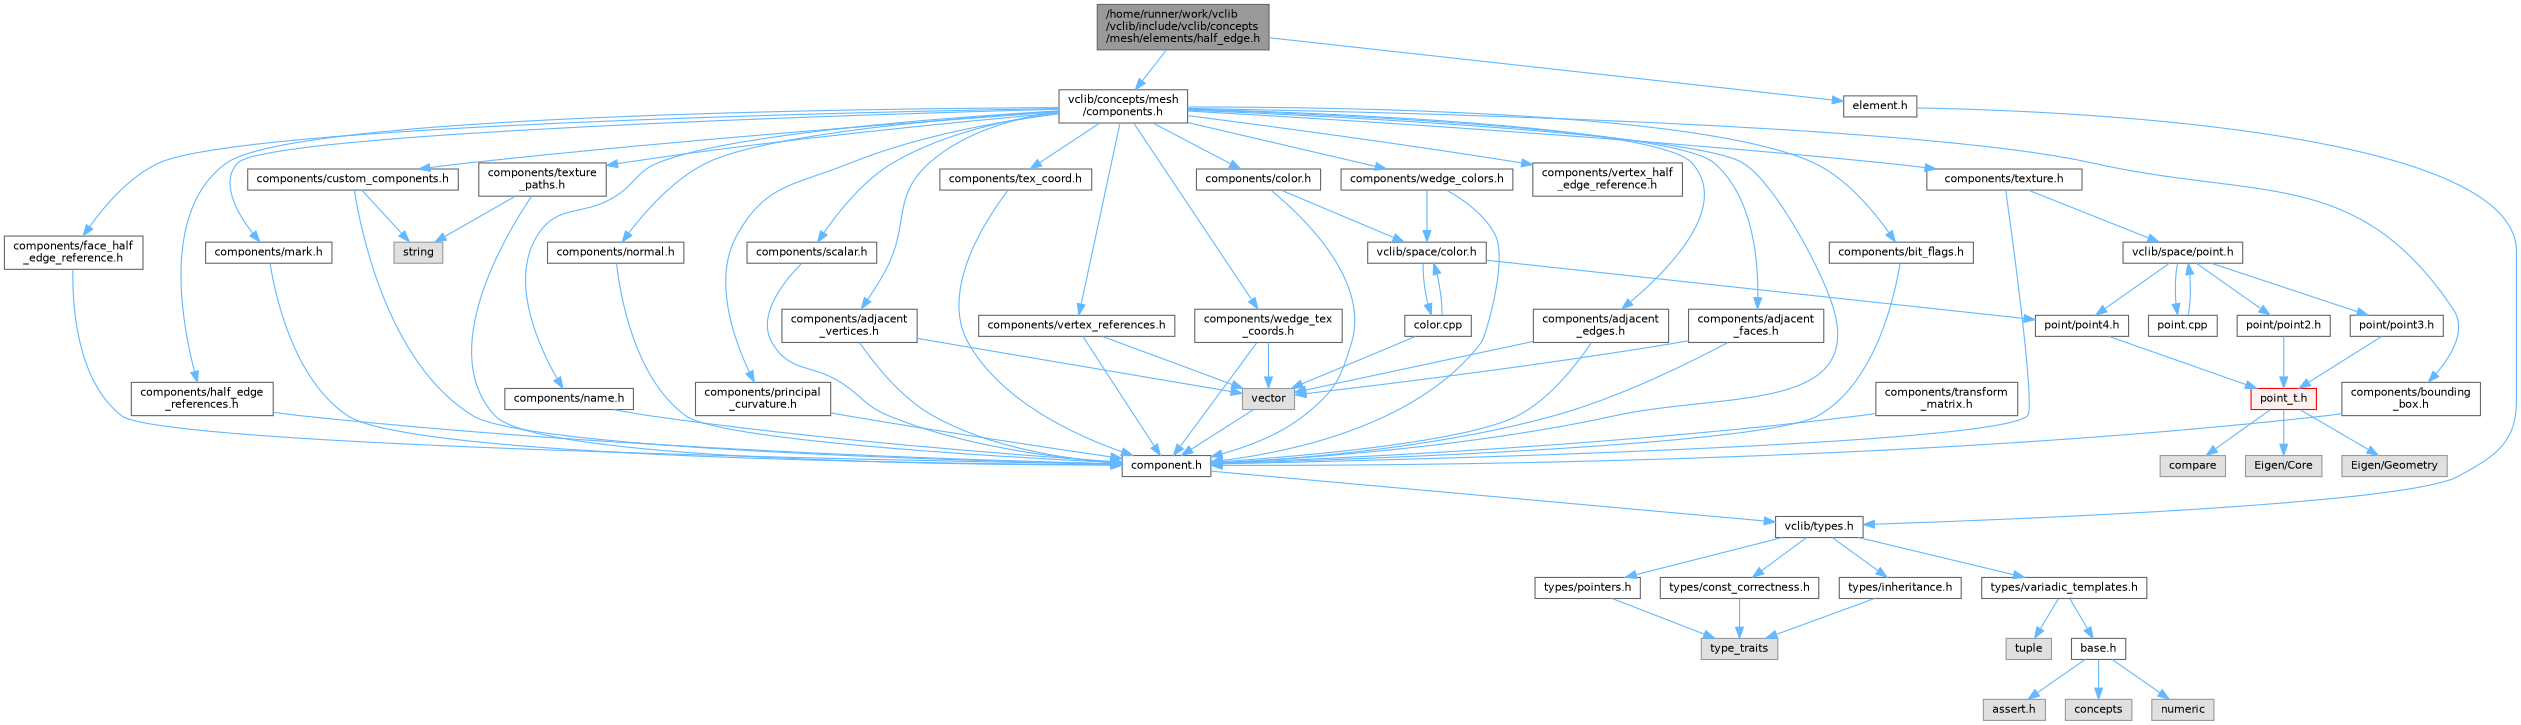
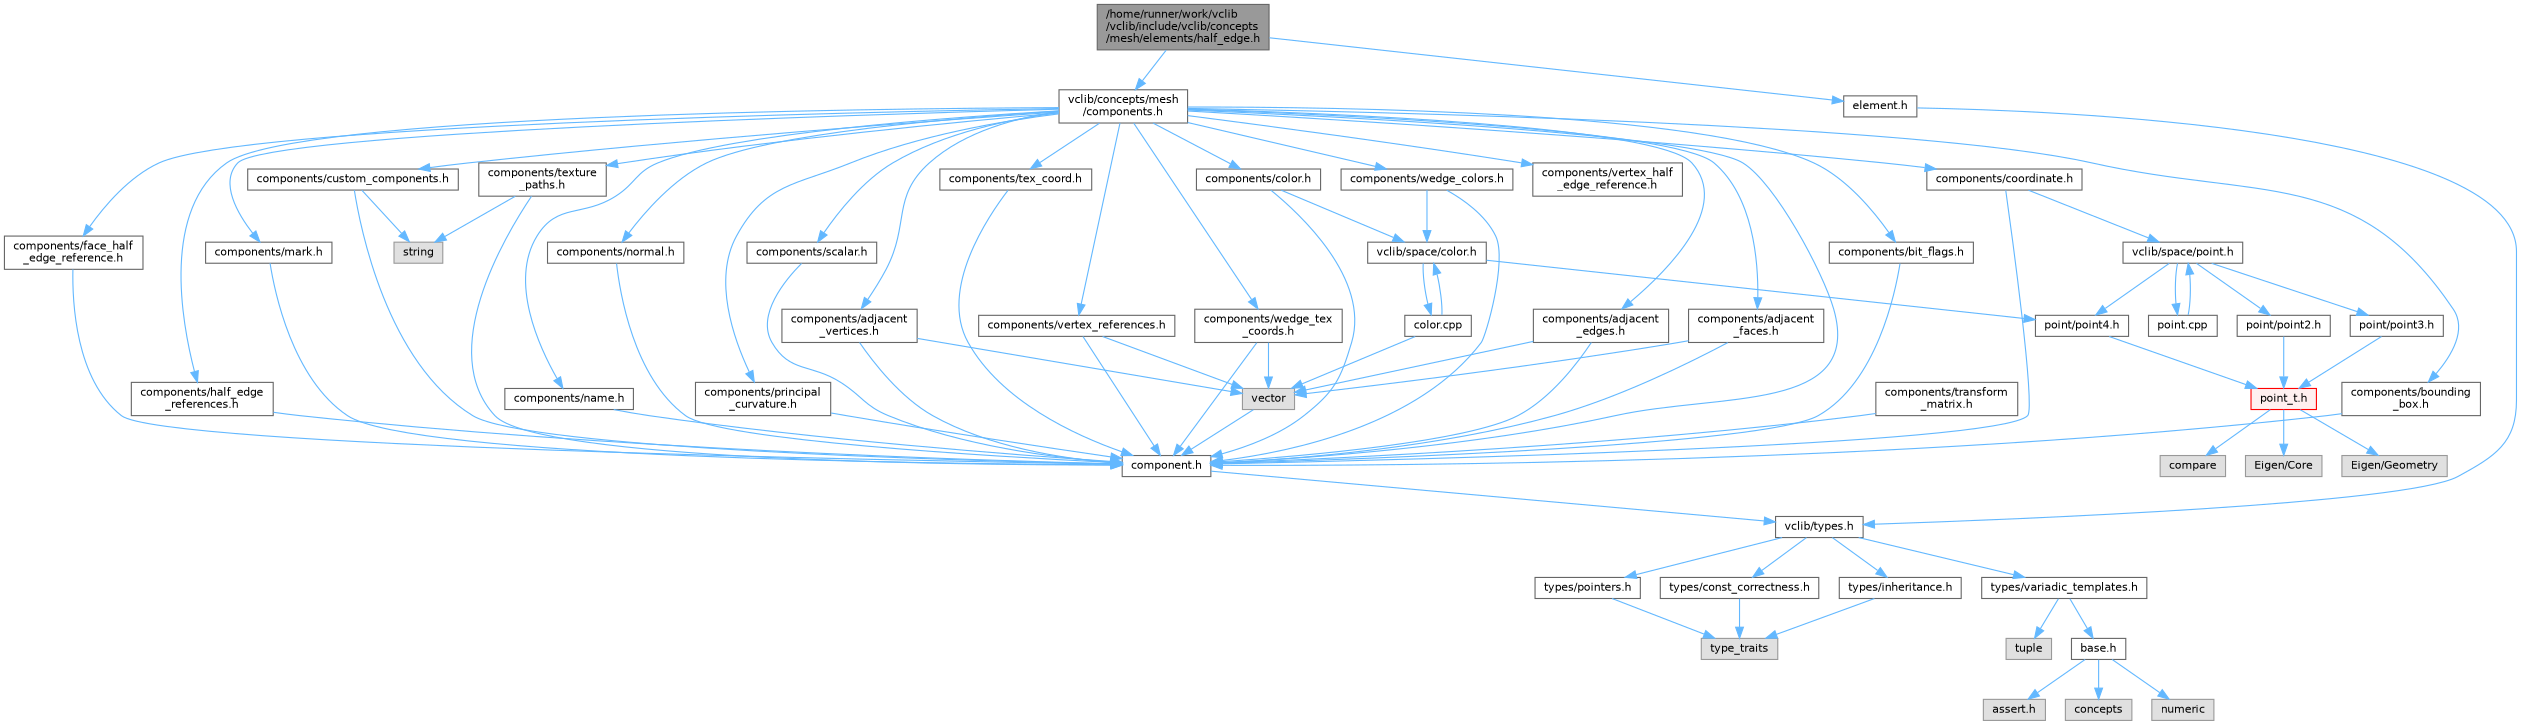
  digraph {
    node [color=grey40 fillcolor=white fontname=Helvetica fontsize=10 shape=box style=filled]
    edge [color=steelblue1 fontname=Helvetica fontsize=10 labelfontname=Helvetica labelfontsize=10 style=solid]
    n1 [color=gray40 fillcolor=grey60 fontcolor=black height=0.2 label="/home/runner/work/vclib\l/vclib/include/vclib/concepts\l/mesh/elements/half_edge.h" width=0.4]
    n2 [height=0.2 label="vclib/concepts/mesh\l/components.h" width=0.4]
    n3 [height=0.2 label="element.h" width=0.4]
    n4 [height=0.2 label="components/adjacent\l_edges.h" width=0.4]
    n5 [height=0.2 label="component.h" width=0.4]
    n6 [height=0.2 label="components/adjacent\l_faces.h" width=0.4]
    n7 [height=0.2 label="components/adjacent\l_vertices.h" width=0.4]
    n8 [height=0.2 label="components/bit_flags.h" width=0.4]
    n9 [height=0.2 label="components/bounding\l_box.h" width=0.4]
    n10 [height=0.2 label="components/color.h" width=0.4]
-   n11 [height=0.2 label="components/texture.h" width=0.4]
+   n11 [height=0.2 label="components/coordinate.h" width=0.4]
    n12 [height=0.2 label="components/custom_components.h" width=0.4]
    n13 [height=0.2 label="components/face_half\l_edge_reference.h" width=0.4]
    n14 [height=0.2 label="components/half_edge\l_references.h" width=0.4]
    n15 [height=0.2 label="components/mark.h" width=0.4]
    n16 [height=0.2 label="components/name.h" width=0.4]
    n17 [height=0.2 label="components/normal.h" width=0.4]
    n18 [height=0.2 label="components/principal\l_curvature.h" width=0.4]
    n19 [height=0.2 label="components/scalar.h" width=0.4]
    n20 [height=0.2 label="components/tex_coord.h" width=0.4]
    n21 [height=0.2 label="components/texture\l_paths.h" width=0.4]
    n22 [height=0.2 label="components/vertex_half\l_edge_reference.h" width=0.4]
    n23 [height=0.2 label="components/vertex_references.h" width=0.4]
    n24 [height=0.2 label="components/wedge_colors.h" width=0.4]
    n25 [height=0.2 label="components/wedge_tex\l_coords.h" width=0.4]
    n26 [height=0.2 label="vclib/types.h" width=0.4]
    n27 [color=grey60 fillcolor="#E0E0E0" height=0.2 label=vector width=0.4]
    n28 [height=0.2 label="vclib/space/color.h" width=0.4]
    n29 [height=0.2 label="vclib/space/point.h" width=0.4]
    n30 [color=grey60 fillcolor="#E0E0E0" height=0.2 label=string width=0.4]
    n31 [height=0.2 label="components/transform\l_matrix.h" width=0.4]
    n32 [height=0.2 label="types/const_correctness.h" width=0.4]
    n33 [height=0.2 label="types/inheritance.h" width=0.4]
    n34 [height=0.2 label="types/pointers.h" width=0.4]
    n35 [height=0.2 label="types/variadic_templates.h" width=0.4]
    n36 [color=grey60 fillcolor="#E0E0E0" height=0.2 label=type_traits width=0.4]
    n37 [height=0.2 label="base.h" width=0.4]
    n38 [color=grey60 fillcolor="#E0E0E0" height=0.2 label=tuple width=0.4]
    n39 [color=grey60 fillcolor="#E0E0E0" height=0.2 label="assert.h" width=0.4]
    n40 [color=grey60 fillcolor="#E0E0E0" height=0.2 label=concepts width=0.4]
    n41 [color=grey60 fillcolor="#E0E0E0" height=0.2 label=numeric width=0.4]
    n42 [height=0.2 label="point/point4.h" width=0.4]
    n43 [height=0.2 label="color.cpp" width=0.4]
    n44 [color=red fillcolor="#FFF0F0" height=0.2 label="point_t.h" width=0.4]
    n45 [color=grey60 fillcolor="#E0E0E0" height=0.2 label=compare width=0.4]
    n46 [color=grey60 fillcolor="#E0E0E0" height=0.2 label="Eigen/Core" width=0.4]
    n47 [color=grey60 fillcolor="#E0E0E0" height=0.2 label="Eigen/Geometry" width=0.4]
    n48 [height=0.2 label="point/point2.h" width=0.4]
    n49 [height=0.2 label="point/point3.h" width=0.4]
    n50 [height=0.2 label="point.cpp" width=0.4]
    n1 -> n2
    n1 -> n3
    n2 -> n4
    n2 -> n5
    n2 -> n6
    n2 -> n7
    n2 -> n8
    n2 -> n9
    n2 -> n10
    n2 -> n11
    n2 -> n12
    n2 -> n13
    n2 -> n14
    n2 -> n15
    n2 -> n16
    n2 -> n17
    n2 -> n18
    n2 -> n19
    n2 -> n20
    n2 -> n21
    n2 -> n22
    n2 -> n23
    n2 -> n24
    n2 -> n25
    n3 -> n26
    n4 -> n5
    n4 -> n27
    n5 -> n26
    n6 -> n5
    n6 -> n27
    n7 -> n5
    n7 -> n27
    n8 -> n5
    n9 -> n5
    n10 -> n5
    n10 -> n28
    n11 -> n5
    n11 -> n29
    n12 -> n5
    n12 -> n30
    n13 -> n5
    n14 -> n5
    n15 -> n5
    n16 -> n5
    n17 -> n5
    n18 -> n5
    n19 -> n5
    n20 -> n5
    n21 -> n5
    n21 -> n30
    n23 -> n5
    n23 -> n27
    n24 -> n5
    n24 -> n28
    n25 -> n5
    n25 -> n27
    n26 -> n32
    n26 -> n33
    n26 -> n34
    n26 -> n35
    n27 -> n5
    n28 -> n42
    n28 -> n43
    n29 -> n42
    n29 -> n48
    n29 -> n49
    n29 -> n50
    n31 -> n5
    n32 -> n36
    n33 -> n36
    n34 -> n36
    n35 -> n37
    n35 -> n38
    n37 -> n39
    n37 -> n40
    n37 -> n41
    n42 -> n44
    n43 -> n27
    n43 -> n28
    n44 -> n45
    n44 -> n46
    n44 -> n47
    n48 -> n44
    n49 -> n44
    n50 -> n29
  }
